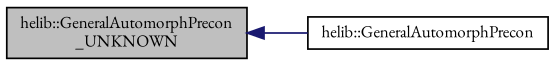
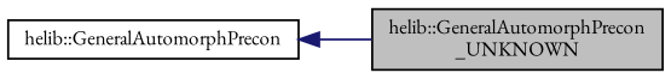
  digraph {
    rankdir=LR
    fontname="EB Garamond"
    node [color=black fontname="EB Garamond" fontsize=10 shape=record style=filled]
    n1 [fillcolor=grey75 fontcolor=black height=0.2 label="helib::GeneralAutomorphPrecon\l_UNKNOWN" width=0.4]
    n2 [fillcolor=white height=0.2 label="helib::GeneralAutomorphPrecon" width=0.4]
-   n1 -> n2 [color=midnightblue dir=back fontname="EB Garamond" fontsize=10 labelfontname=FreeSans labelfontsize=10 style=solid]
+   n2 -> n1 [color=midnightblue dir=back fontname="EB Garamond" fontsize=10 labelfontname=FreeSans labelfontsize=10 style=solid]
  }
